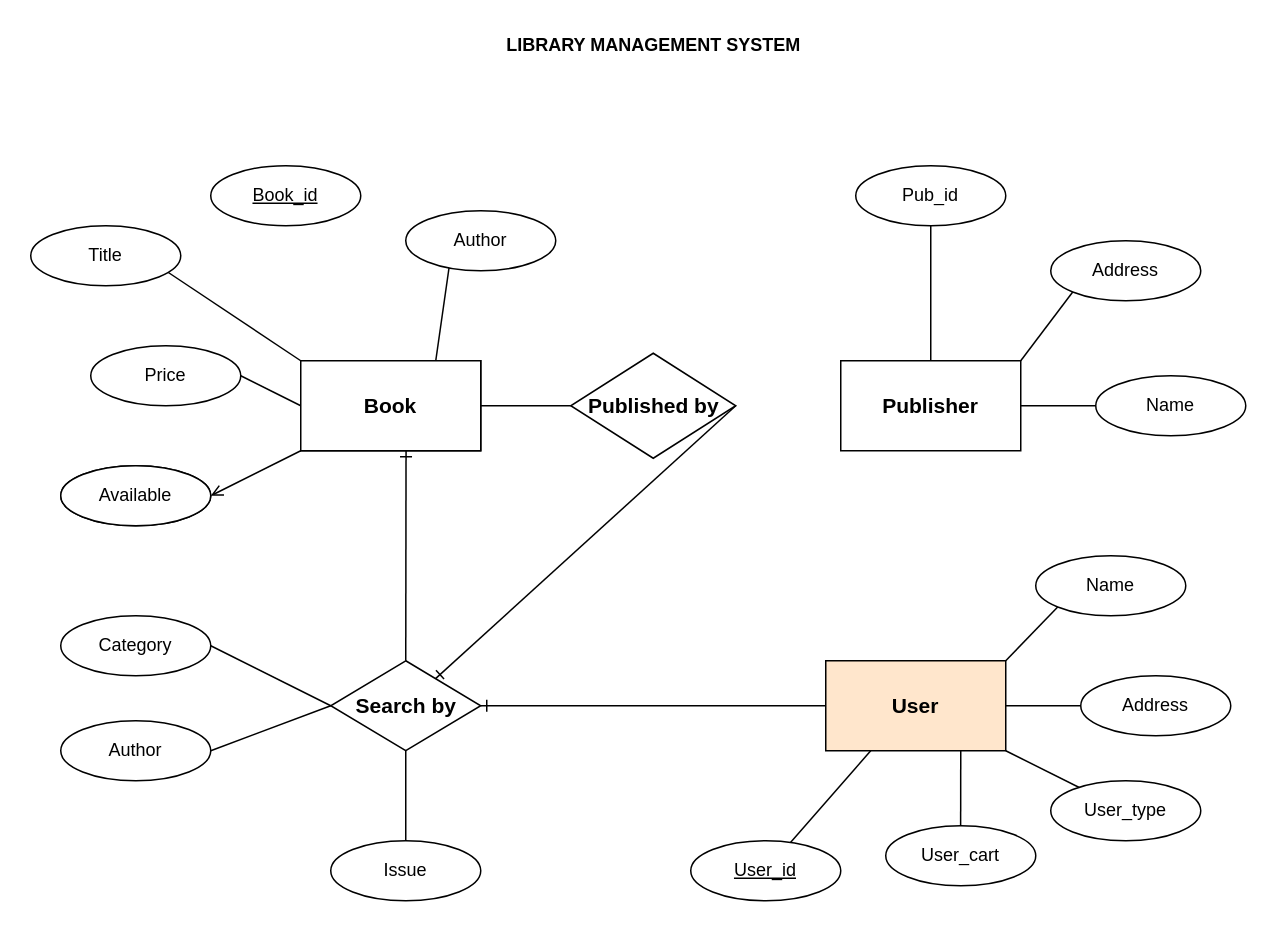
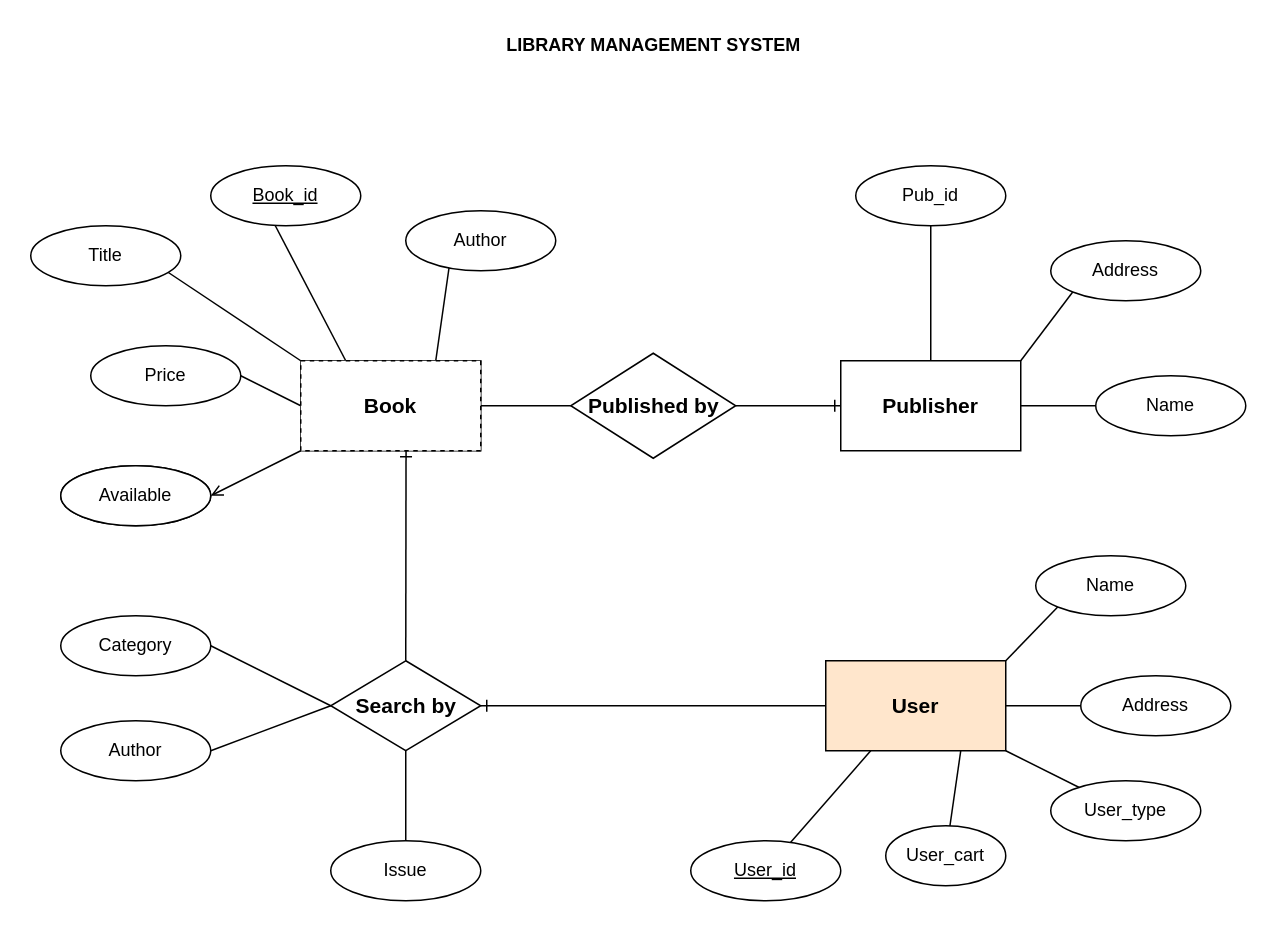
  <mxCell id="0" />
  <mxCell id="1" parent="0" />
  <mxCell id="2" value="" style="rounded=0;whiteSpace=wrap;html=1;" parent="1" vertex="1"><mxGeometry x="200" y="240" width="120" height="60" as="geometry" /></mxCell>
  <mxCell id="3" style="rounded=0;orthogonalLoop=1;jettySize=auto;html=1;exitX=0;exitY=0;exitDx=0;exitDy=0;endArrow=none;endFill=0;" parent="1" source="9" edge="1"><mxGeometry relative="1" as="geometry"><mxPoint x="110" y="180" as="targetPoint" /></mxGeometry></mxCell>
  <mxCell id="4" style="edgeStyle=none;rounded=0;orthogonalLoop=1;jettySize=auto;html=1;exitX=0;exitY=0.5;exitDx=0;exitDy=0;entryX=1;entryY=0.5;entryDx=0;entryDy=0;endArrow=none;endFill=0;" parent="1" source="9" target="13" edge="1"><mxGeometry relative="1" as="geometry" /></mxCell>
  <mxCell id="5" style="edgeStyle=none;rounded=0;orthogonalLoop=1;jettySize=auto;html=1;exitX=0;exitY=1;exitDx=0;exitDy=0;entryX=1;entryY=0.5;entryDx=0;entryDy=0;endArrow=open;endFill=0;" parent="1" source="9" target="11" edge="1"><mxGeometry relative="1" as="geometry" /></mxCell>
+ <mxCell id="6" style="edgeStyle=none;rounded=0;orthogonalLoop=1;jettySize=auto;html=1;exitX=0.25;exitY=0;exitDx=0;exitDy=0;entryX=0.4;entryY=0.854;entryDx=0;entryDy=0;endArrow=none;endFill=0;entryPerimeter=0;" parent="1" source="9" target="15" edge="1"><mxGeometry relative="1" as="geometry" /></mxCell>
  <mxCell id="7" style="edgeStyle=none;rounded=0;orthogonalLoop=1;jettySize=auto;html=1;exitX=0.75;exitY=0;exitDx=0;exitDy=0;entryX=0.3;entryY=0.75;entryDx=0;entryDy=0;entryPerimeter=0;endArrow=none;endFill=0;" parent="1" source="9" target="14" edge="1"><mxGeometry relative="1" as="geometry" /></mxCell>
  <mxCell id="8" style="edgeStyle=none;rounded=0;orthogonalLoop=1;jettySize=auto;html=1;exitX=1;exitY=0.5;exitDx=0;exitDy=0;endArrow=none;endFill=0;" parent="1" source="9" target="25" edge="1"><mxGeometry relative="1" as="geometry" /></mxCell>
- <mxCell id="9" value="Book" style="rounded=0;whiteSpace=wrap;html=1;fontStyle=1;fontSize=14;" parent="1" vertex="1"><mxGeometry x="200" y="240" width="120" height="60" as="geometry" /></mxCell>
+ <mxCell id="9" value="Book" style="rounded=0;whiteSpace=wrap;html=1;fontStyle=1;fontSize=14;dashed=1;" parent="1" vertex="1"><mxGeometry x="200" y="240" width="120" height="60" as="geometry" /></mxCell>
  <mxCell id="10" value="Attribute" style="ellipse;whiteSpace=wrap;html=1;align=center;" parent="1" vertex="1"><mxGeometry x="40" y="310" width="100" height="40" as="geometry" /></mxCell>
  <mxCell id="11" value="Available" style="ellipse;whiteSpace=wrap;html=1;align=center;" parent="1" vertex="1"><mxGeometry x="40" y="310" width="100" height="40" as="geometry" /></mxCell>
  <mxCell id="12" value="Title" style="ellipse;whiteSpace=wrap;html=1;align=center;" parent="1" vertex="1"><mxGeometry x="20" y="150" width="100" height="40" as="geometry" /></mxCell>
  <mxCell id="13" value="Price" style="ellipse;whiteSpace=wrap;html=1;align=center;" parent="1" vertex="1"><mxGeometry x="60" y="230" width="100" height="40" as="geometry" /></mxCell>
  <mxCell id="14" value="Author" style="ellipse;whiteSpace=wrap;html=1;align=center;" parent="1" vertex="1"><mxGeometry x="270" y="140" width="100" height="40" as="geometry" /></mxCell>
  <mxCell id="15" value="Book_id" style="ellipse;whiteSpace=wrap;html=1;align=center;fontStyle=4;verticalAlign=middle;labelBackgroundColor=none;" parent="1" vertex="1"><mxGeometry x="140" y="110" width="100" height="40" as="geometry" /></mxCell>
  <mxCell id="16" style="edgeStyle=none;rounded=0;orthogonalLoop=1;jettySize=auto;html=1;exitX=0.5;exitY=1;exitDx=0;exitDy=0;endArrow=none;endFill=0;" parent="1" source="18" target="23" edge="1"><mxGeometry relative="1" as="geometry" /></mxCell>
  <mxCell id="17" style="edgeStyle=none;rounded=0;orthogonalLoop=1;jettySize=auto;html=1;exitX=0.5;exitY=0;exitDx=0;exitDy=0;entryX=0.585;entryY=1;entryDx=0;entryDy=0;entryPerimeter=0;endArrow=ERone;endFill=0;fontSize=14;" edge="1" parent="1" source="18" target="9"><mxGeometry relative="1" as="geometry" /></mxCell>
  <mxCell id="18" value="Search by" style="shape=rhombus;html=1;dashed=0;whitespace=wrap;perimeter=rhombusPerimeter;labelBackgroundColor=none;fontStyle=1;fontSize=14;" parent="1" vertex="1"><mxGeometry x="220" y="440" width="100" height="60" as="geometry" /></mxCell>
  <mxCell id="19" style="edgeStyle=none;rounded=0;orthogonalLoop=1;jettySize=auto;html=1;exitX=1;exitY=0.5;exitDx=0;exitDy=0;endArrow=none;endFill=0;" parent="1" source="20" edge="1"><mxGeometry relative="1" as="geometry"><mxPoint x="220" y="470" as="targetPoint" /></mxGeometry></mxCell>
  <mxCell id="20" value="Author" style="ellipse;whiteSpace=wrap;html=1;align=center;labelBackgroundColor=none;" parent="1" vertex="1"><mxGeometry x="40" y="480" width="100" height="40" as="geometry" /></mxCell>
  <mxCell id="21" style="edgeStyle=none;rounded=0;orthogonalLoop=1;jettySize=auto;html=1;exitX=1;exitY=0.5;exitDx=0;exitDy=0;entryX=0;entryY=0.5;entryDx=0;entryDy=0;endArrow=none;endFill=0;" parent="1" source="22" target="18" edge="1"><mxGeometry relative="1" as="geometry" /></mxCell>
  <mxCell id="22" value="Category" style="ellipse;whiteSpace=wrap;html=1;align=center;labelBackgroundColor=none;" parent="1" vertex="1"><mxGeometry x="40" y="410" width="100" height="40" as="geometry" /></mxCell>
  <mxCell id="23" value="Issue" style="ellipse;whiteSpace=wrap;html=1;align=center;labelBackgroundColor=none;" parent="1" vertex="1"><mxGeometry x="220" y="560" width="100" height="40" as="geometry" /></mxCell>
- <mxCell id="24" style="edgeStyle=none;rounded=0;orthogonalLoop=1;jettySize=auto;html=1;exitX=1;exitY=0.5;exitDx=0;exitDy=0;endArrow=ERone;endFill=0;fontSize=14;" edge="1" parent="1" source="25" target="18"><mxGeometry relative="1" as="geometry" /></mxCell>
+ <mxCell id="24" style="edgeStyle=none;rounded=0;orthogonalLoop=1;jettySize=auto;html=1;exitX=1;exitY=0.5;exitDx=0;exitDy=0;entryX=0;entryY=0.5;entryDx=0;entryDy=0;endArrow=ERone;endFill=0;fontSize=14;" edge="1" parent="1" source="25" target="27"><mxGeometry relative="1" as="geometry" /></mxCell>
  <mxCell id="25" value="Published by" style="shape=rhombus;html=1;dashed=0;whitespace=wrap;perimeter=rhombusPerimeter;labelBackgroundColor=none;fontStyle=1;fontSize=14;" parent="1" vertex="1"><mxGeometry x="380" y="235" width="110" height="70" as="geometry" /></mxCell>
  <mxCell id="26" style="edgeStyle=none;rounded=0;orthogonalLoop=1;jettySize=auto;html=1;exitX=1;exitY=0.5;exitDx=0;exitDy=0;endArrow=none;endFill=0;" parent="1" source="27" target="28" edge="1"><mxGeometry relative="1" as="geometry" /></mxCell>
  <mxCell id="27" value="Publisher" style="rounded=0;whiteSpace=wrap;html=1;fontStyle=1;fontSize=14;" parent="1" vertex="1"><mxGeometry x="560" y="240" width="120" height="60" as="geometry" /></mxCell>
  <mxCell id="28" value="Name" style="ellipse;whiteSpace=wrap;html=1;align=center;" parent="1" vertex="1"><mxGeometry x="730" y="250" width="100" height="40" as="geometry" /></mxCell>
  <mxCell id="29" style="edgeStyle=none;rounded=0;orthogonalLoop=1;jettySize=auto;html=1;exitX=0;exitY=1;exitDx=0;exitDy=0;entryX=1;entryY=0;entryDx=0;entryDy=0;endArrow=none;endFill=0;" parent="1" source="30" target="27" edge="1"><mxGeometry relative="1" as="geometry" /></mxCell>
  <mxCell id="30" value="Address" style="ellipse;whiteSpace=wrap;html=1;align=center;" parent="1" vertex="1"><mxGeometry x="700" y="160" width="100" height="40" as="geometry" /></mxCell>
  <mxCell id="31" style="edgeStyle=none;rounded=0;orthogonalLoop=1;jettySize=auto;html=1;exitX=0.5;exitY=1;exitDx=0;exitDy=0;endArrow=none;endFill=0;" parent="1" source="32" target="27" edge="1"><mxGeometry relative="1" as="geometry" /></mxCell>
  <mxCell id="32" value="Pub_id" style="ellipse;whiteSpace=wrap;html=1;align=center;" parent="1" vertex="1"><mxGeometry x="570" y="110" width="100" height="40" as="geometry" /></mxCell>
  <mxCell id="33" style="edgeStyle=none;rounded=0;orthogonalLoop=1;jettySize=auto;html=1;exitX=1;exitY=0.5;exitDx=0;exitDy=0;endArrow=none;endFill=0;" parent="1" source="38" target="39" edge="1"><mxGeometry relative="1" as="geometry" /></mxCell>
  <mxCell id="34" style="edgeStyle=none;rounded=0;orthogonalLoop=1;jettySize=auto;html=1;exitX=1;exitY=1;exitDx=0;exitDy=0;entryX=0.3;entryY=0.25;entryDx=0;entryDy=0;entryPerimeter=0;endArrow=none;endFill=0;" parent="1" source="38" target="42" edge="1"><mxGeometry relative="1" as="geometry" /></mxCell>
  <mxCell id="35" style="edgeStyle=none;rounded=0;orthogonalLoop=1;jettySize=auto;html=1;exitX=0.25;exitY=1;exitDx=0;exitDy=0;endArrow=none;endFill=0;" parent="1" source="38" target="44" edge="1"><mxGeometry relative="1" as="geometry" /></mxCell>
  <mxCell id="36" style="edgeStyle=none;rounded=0;orthogonalLoop=1;jettySize=auto;html=1;exitX=0.75;exitY=1;exitDx=0;exitDy=0;entryX=0.499;entryY=0.5;entryDx=0;entryDy=0;entryPerimeter=0;endArrow=none;endFill=0;" parent="1" source="38" target="43" edge="1"><mxGeometry relative="1" as="geometry" /></mxCell>
  <mxCell id="37" style="edgeStyle=none;rounded=0;orthogonalLoop=1;jettySize=auto;html=1;exitX=0;exitY=0.5;exitDx=0;exitDy=0;entryX=1;entryY=0.5;entryDx=0;entryDy=0;endArrow=ERone;endFill=0;fontSize=14;" edge="1" parent="1" source="38" target="18"><mxGeometry relative="1" as="geometry" /></mxCell>
  <mxCell id="38" value="User" style="rounded=0;whiteSpace=wrap;html=1;fontStyle=1;fontSize=14;fillColor=#ffe6cc;" parent="1" vertex="1"><mxGeometry x="550" y="440" width="120" height="60" as="geometry" /></mxCell>
  <mxCell id="39" value="Address" style="ellipse;whiteSpace=wrap;html=1;align=center;" parent="1" vertex="1"><mxGeometry x="720" y="450" width="100" height="40" as="geometry" /></mxCell>
  <mxCell id="40" style="edgeStyle=none;rounded=0;orthogonalLoop=1;jettySize=auto;html=1;exitX=0;exitY=1;exitDx=0;exitDy=0;entryX=1;entryY=0;entryDx=0;entryDy=0;endArrow=none;endFill=0;" parent="1" source="41" target="38" edge="1"><mxGeometry relative="1" as="geometry" /></mxCell>
  <mxCell id="41" value="Name" style="ellipse;whiteSpace=wrap;html=1;align=center;" parent="1" vertex="1"><mxGeometry x="690" y="370" width="100" height="40" as="geometry" /></mxCell>
  <mxCell id="42" value="User_type" style="ellipse;whiteSpace=wrap;html=1;align=center;" parent="1" vertex="1"><mxGeometry x="700" y="520" width="100" height="40" as="geometry" /></mxCell>
- <mxCell id="43" value="User_cart" style="ellipse;whiteSpace=wrap;html=1;align=center;" parent="1" vertex="1"><mxGeometry x="590" y="550" width="100" height="40" as="geometry" /></mxCell>
+ <mxCell id="43" value="User_cart" style="ellipse;whiteSpace=wrap;html=1;align=center;" parent="1" vertex="1"><mxGeometry x="590" y="550" width="80" height="40" as="geometry" /></mxCell>
  <mxCell id="44" value="User_id" style="ellipse;whiteSpace=wrap;html=1;align=center;fontStyle=4" parent="1" vertex="1"><mxGeometry x="460" y="560" width="100" height="40" as="geometry" /></mxCell>
  <mxCell id="45" value="LIBRARY MANAGEMENT SYSTEM" style="text;html=1;align=center;verticalAlign=middle;resizable=0;points=[];autosize=1;fontStyle=1" vertex="1" parent="1"><mxGeometry x="330" y="20" width="210" height="20" as="geometry" /></mxCell>
